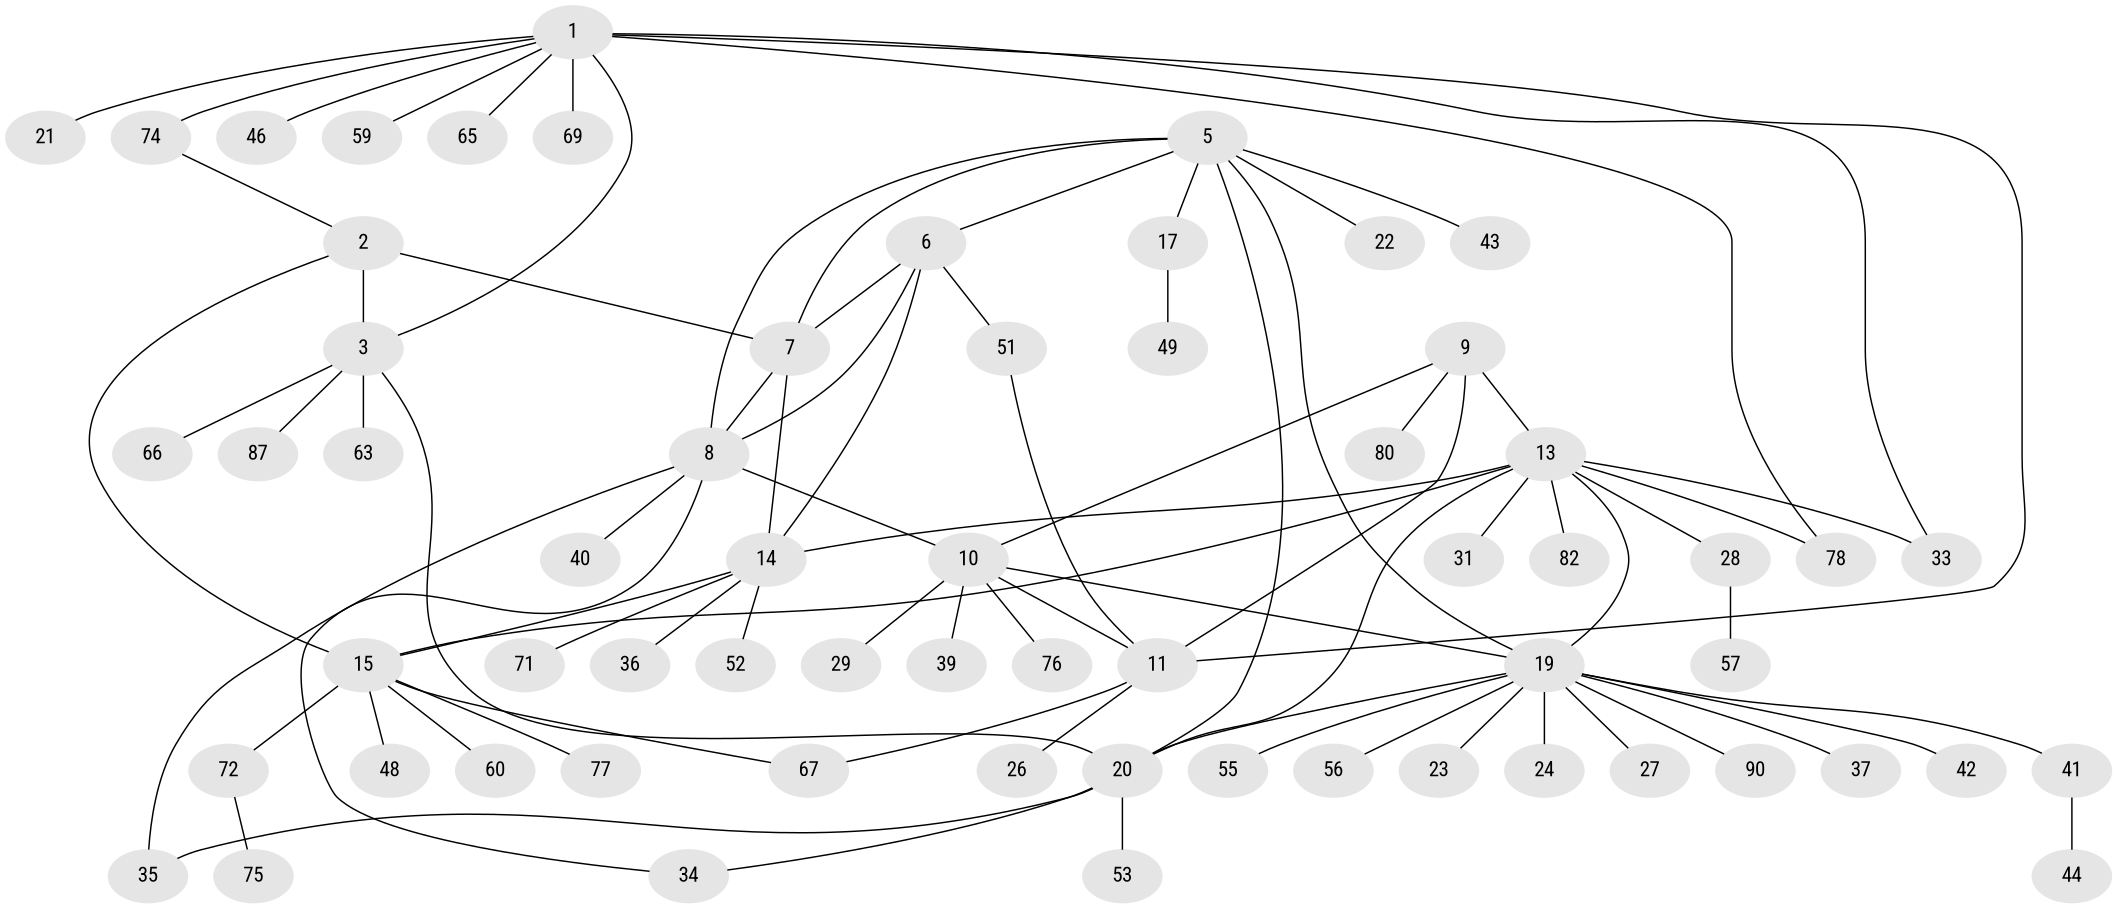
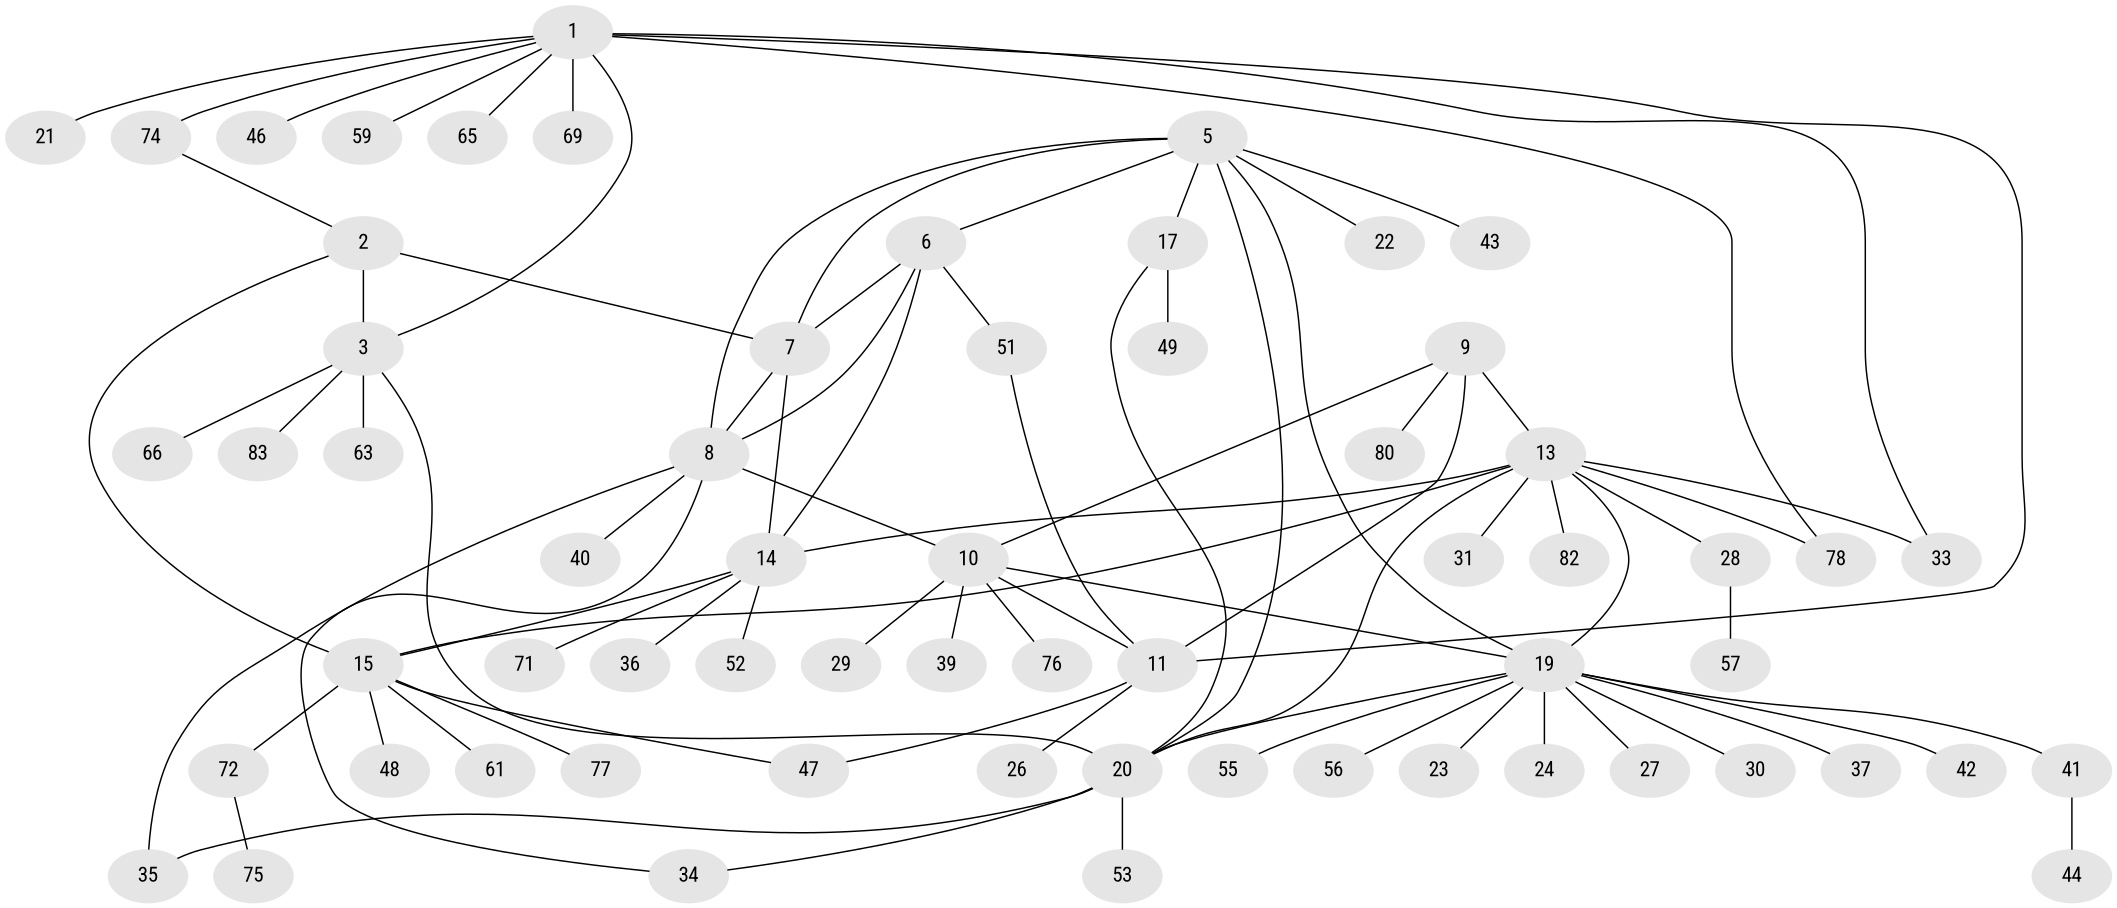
  graph {
    fontname="Roboto Condensed"
    node [color=gray90 fontname="Roboto Condensed" style=filled]
    edge [fontname="Roboto Condensed"]
    1 [super="+38"]
    3 [super="+4"]
    11 [super="+12"]
    21
    33
    46
    59
    65
    69
    74
    78
    2
    7 [super="+45"]
    15 [super="+64"]
    20 [super="+54"]
    63
    66
-   83 [label=87]
+   83
    26 [super="+60"]
-   67
+   67 [label=47]
    8 [super="+58"]
    14 [super="+47"]
    48
-   61 [label=60]
+   61
    72
    77
    34
    35
    53
    5 [super="+18"]
    6 [super="+32"]
    17 [super="+50"]
    19 [super="+25"]
    22
    43
    51 [super="+70"]
    10 [super="+68"]
    40 [super="+62"]
    49
    23
    24
    27
-   30 [label=90]
+   30
    37
    41 [super="+81"]
    42
    55
    56
    36
    52
    71
    29
    39
    76
    9 [super="+79"]
    13 [super="+16"]
    80
    28 [super="+73"]
    31
    82
    57
    75
    44
    1 -- 3 [weight=2]
    1 -- 11
    1 -- 21
    1 -- 33
    1 -- 46
    1 -- 59
    1 -- 65
    1 -- 69
    1 -- 74
    1 -- 78
    3 -- 20
    3 -- 63
    3 -- 66
    3 -- 83
    11 -- 26
    11 -- 67
    74 -- 2
    2 -- 3 [weight=2]
    2 -- 7
    2 -- 15
    7 -- 8
    7 -- 14
    15 -- 67
    15 -- 48
    15 -- 61
    15 -- 72
    15 -- 77
    20 -- 34
    20 -- 35
    20 -- 53
    8 -- 34
    8 -- 35
    8 -- 10
    8 -- 40
    14 -- 15
    14 -- 36
    14 -- 52
    14 -- 71
    72 -- 75
    5 -- 7
    5 -- 20
    5 -- 8
    5 -- 6
    5 -- 17
    5 -- 19
    5 -- 22
    5 -- 43
    6 -- 7
    6 -- 8
    6 -- 14
    6 -- 51
+   17 -- 20
    17 -- 49
    19 -- 20
    19 -- 23
    19 -- 24
    19 -- 27
    19 -- 30
    19 -- 37
    19 -- 41
    19 -- 42
    19 -- 55
    19 -- 56
    51 -- 11
    10 -- 11 [weight=2]
    10 -- 19
    10 -- 29
    10 -- 39
    10 -- 76
    41 -- 44
    9 -- 11 [weight=2]
    9 -- 10
    9 -- 13
    9 -- 80
    13 -- 33
    13 -- 78
    13 -- 15 [weight=2]
    13 -- 20
    13 -- 14 [weight=2]
    13 -- 19
    13 -- 28
    13 -- 31
    13 -- 82
    28 -- 57
  }
